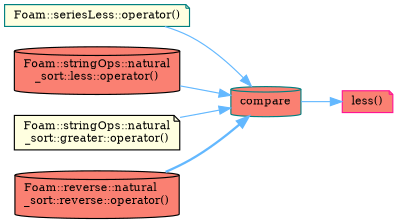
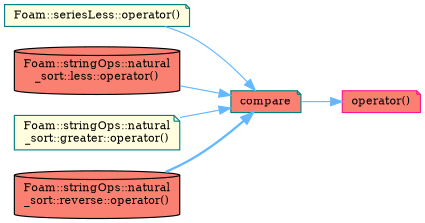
  digraph {
    fontname="DejaVu Serif"
    rankdir=RL
    node [color=teal fillcolor=salmon fontname="DejaVu Serif" fontsize=10 shape=cylinder style=filled]
    edge [color=steelblue1 dir=back fontname="DejaVu Serif" fontsize=10 labelfontname=Helvetica labelfontsize=10 style=solid]
-   n1 [fontcolor=black height=0.2 label=compare width=0.4]
+   n1 [fontcolor=black height=0.2 label=compare shape=note width=0.4]
    n2 [fillcolor=lightyellow height=0.2 label="Foam::seriesLess::operator()" shape=note width=0.4]
    n3 [color=black height=0.2 label="Foam::stringOps::natural\l_sort::less::operator()" width=0.4]
-   n4 [color=black fillcolor=lightyellow height=0.2 label="Foam::stringOps::natural\l_sort::greater::operator()" shape=note width=0.4]
-   n5 [color=black height=0.2 label="Foam::reverse::natural\l_sort::reverse::operator()" width=0.4]
-   n6 [color=deeppink height=0.2 label="less()" shape=note width=0.4]
+   n4 [fillcolor=lightyellow height=0.2 label="Foam::stringOps::natural\l_sort::greater::operator()" shape=note width=0.4]
+   n5 [color=black height=0.2 label="Foam::stringOps::natural\l_sort::reverse::operator()" width=0.4]
+   n6 [color=deeppink height=0.2 label="operator()" shape=note width=0.4]
    n1 -> n2
    n1 -> n3
    n1 -> n4
    n1 -> n5 [style=bold]
    n6 -> n1
  }
